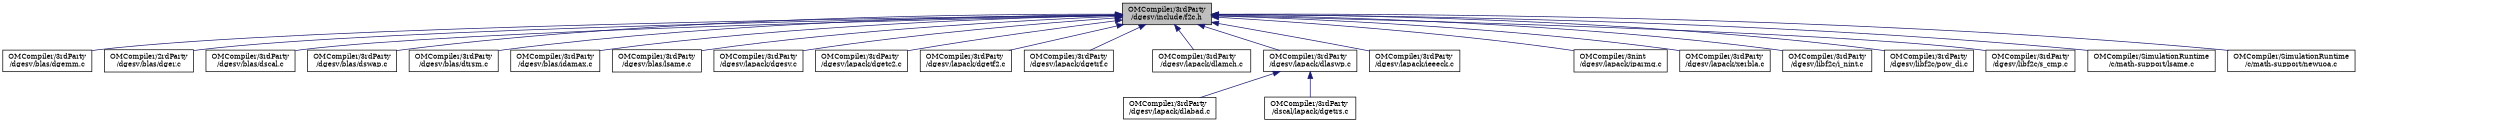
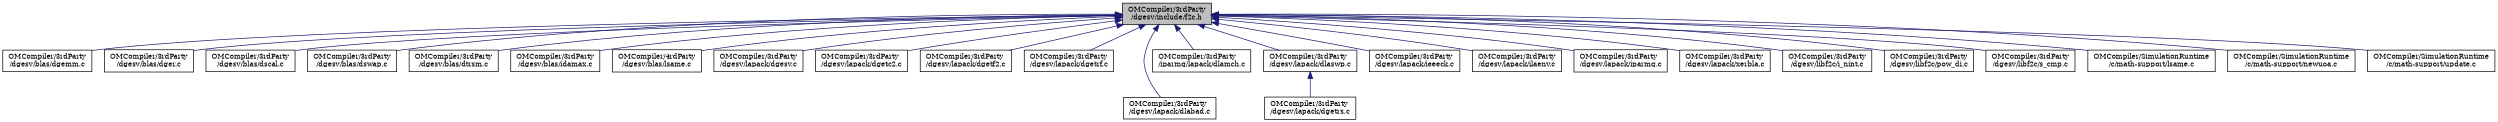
  digraph {
    fontname="DejaVu Serif"
    node [color=black fillcolor=white fontname="DejaVu Serif" fontsize=10 shape=record style=filled]
    edge [color=midnightblue dir=back fontname="DejaVu Serif" fontsize=10 labelfontname=Helvetica labelfontsize=10 style=solid]
    n1 [fillcolor=grey75 fontcolor=black height=0.2 label="OMCompiler/3rdParty\l/dgesv/include/f2c.h" width=0.4]
    n2 [height=0.2 label="OMCompiler/3rdParty\l/dgesv/blas/dgemm.c" width=0.4]
-   n3 [height=0.2 label="OMCompiler/2rdParty\l/dgesv/blas/dger.c" width=0.4]
+   n3 [height=0.2 label="OMCompiler/3rdParty\l/dgesv/blas/dger.c" width=0.4]
    n4 [height=0.2 label="OMCompiler/3rdParty\l/dgesv/blas/dscal.c" width=0.4]
    n5 [height=0.2 label="OMCompiler/3rdParty\l/dgesv/blas/dswap.c" width=0.4]
    n6 [height=0.2 label="OMCompiler/3rdParty\l/dgesv/blas/dtrsm.c" width=0.4]
    n7 [height=0.2 label="OMCompiler/3rdParty\l/dgesv/blas/idamax.c" width=0.4]
-   n8 [height=0.2 label="OMCompiler/3rdParty\l/dgesv/blas/lsame.c" width=0.4]
+   n8 [height=0.2 label="OMCompiler/4rdParty\l/dgesv/blas/lsame.c" width=0.4]
    n9 [height=0.2 label="OMCompiler/3rdParty\l/dgesv/lapack/dgesv.c" width=0.4]
    n10 [height=0.2 label="OMCompiler/3rdParty\l/dgesv/lapack/dgetc2.c" width=0.4]
    n11 [height=0.2 label="OMCompiler/3rdParty\l/dgesv/lapack/dgetf2.c" width=0.4]
    n12 [height=0.2 label="OMCompiler/3rdParty\l/dgesv/lapack/dgetrf.c" width=0.4]
    n13 [height=0.2 label="OMCompiler/3rdParty\l/dgesv/lapack/dlabad.c" width=0.4]
-   n14 [height=0.2 label="OMCompiler/3rdParty\l/dgesv/lapack/dlamch.c" width=0.4]
+   n14 [height=0.2 label="OMCompiler/3rdParty\l/iparmq/lapack/dlamch.c" width=0.4]
    n15 [height=0.2 label="OMCompiler/3rdParty\l/dgesv/lapack/dlaswp.c" width=0.4]
    n16 [height=0.2 label="OMCompiler/3rdParty\l/dgesv/lapack/ieeeck.c" width=0.4]
-   n18 [height=0.2 label="OMCompiler/3nint\l/dgesv/lapack/iparmq.c" width=0.4]
+   n17 [height=0.2 label="OMCompiler/3rdParty\l/dgesv/lapack/ilaenv.c" width=0.4]
+   n18 [height=0.2 label="OMCompiler/3rdParty\l/dgesv/lapack/iparmq.c" width=0.4]
    n19 [height=0.2 label="OMCompiler/3rdParty\l/dgesv/lapack/xerbla.c" width=0.4]
    n20 [height=0.2 label="OMCompiler/3rdParty\l/dgesv/libf2c/i_nint.c" width=0.4]
    n21 [height=0.2 label="OMCompiler/3rdParty\l/dgesv/libf2c/pow_di.c" width=0.4]
    n22 [height=0.2 label="OMCompiler/3rdParty\l/dgesv/libf2c/s_cmp.c" width=0.4]
    n23 [height=0.2 label="OMCompiler/SimulationRuntime\l/c/math-support/lsame.c" width=0.4]
    n24 [height=0.2 label="OMCompiler/SimulationRuntime\l/c/math-support/newuoa.c" width=0.4]
-   n26 [height=0.2 label="OMCompiler/3rdParty\l/dscal/lapack/dgetrs.c" width=0.4]
+   n25 [height=0.2 label="OMCompiler/SimulationRuntime\l/c/math-support/update.c" width=0.4]
+   n26 [height=0.2 label="OMCompiler/3rdParty\l/dgesv/lapack/dgetrs.c" width=0.4]
    n1 -> n2
    n1 -> n3
    n1 -> n4
    n1 -> n5
    n1 -> n6
    n1 -> n7
    n1 -> n8
    n1 -> n9
    n1 -> n10
    n1 -> n11
    n1 -> n12
-   n15 -> n13
+   n1 -> n13
    n1 -> n14
    n1 -> n15
    n1 -> n16
+   n1 -> n17
    n1 -> n18
    n1 -> n19
    n1 -> n20
    n1 -> n21
    n1 -> n22
    n1 -> n23
    n1 -> n24
+   n1 -> n25
    n15 -> n26
  }
